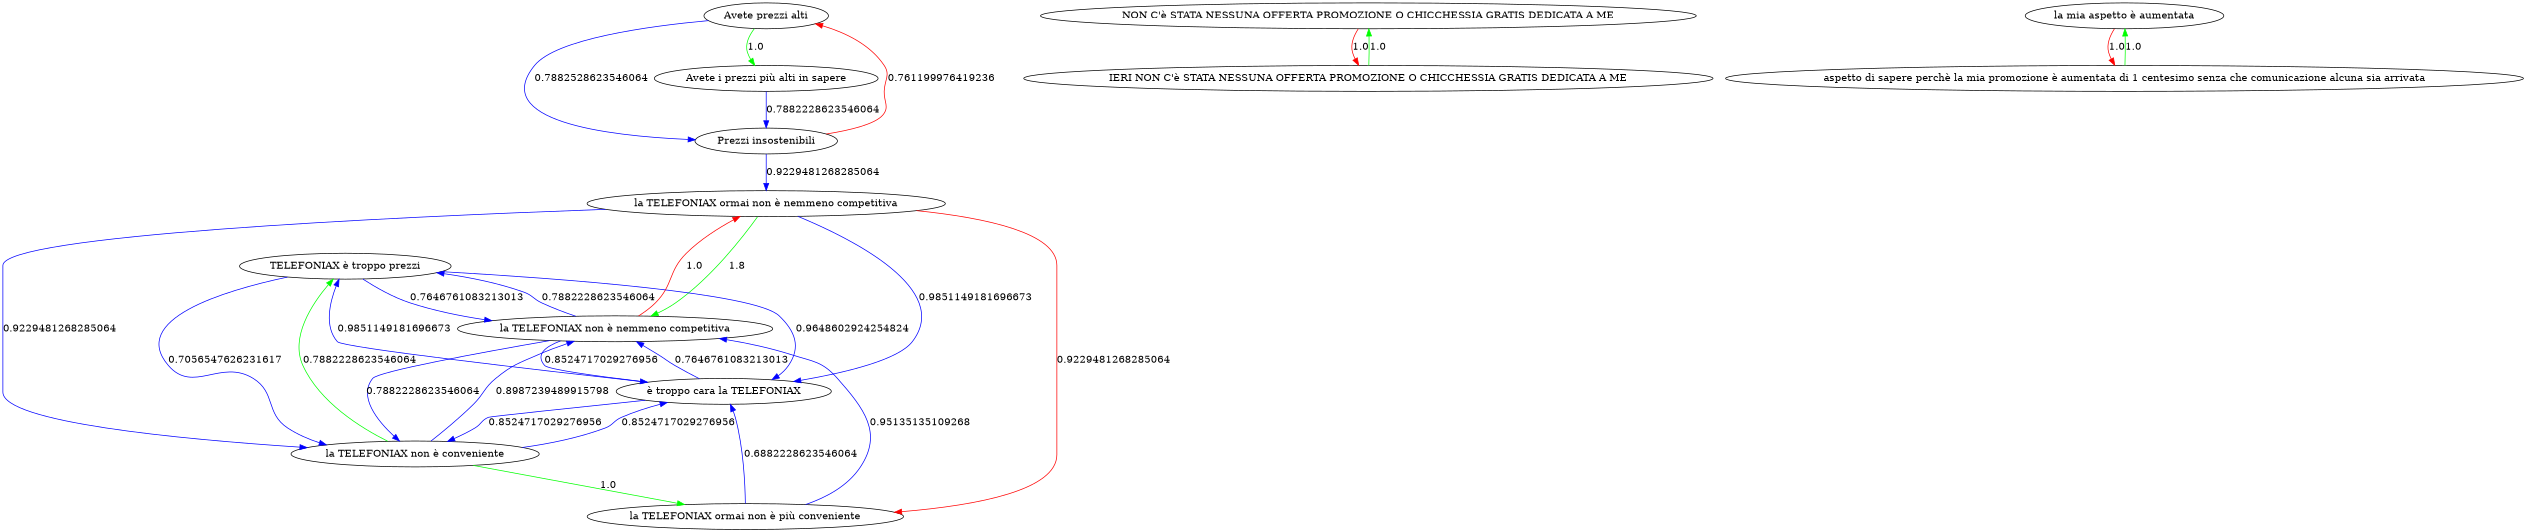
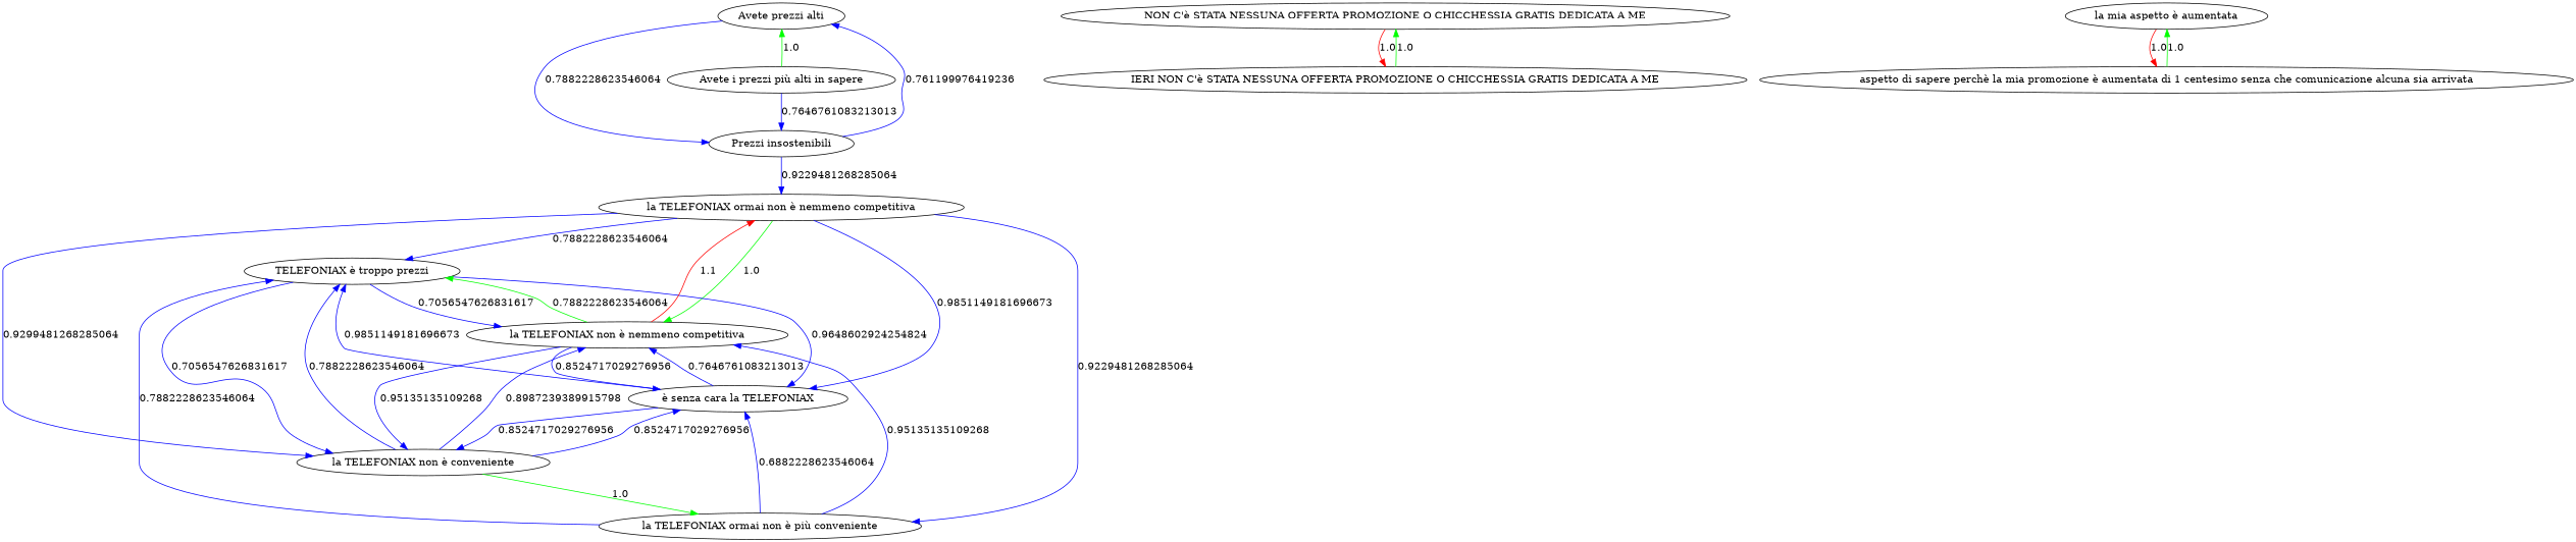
  digraph {
    edge [color=blue]
    "Avete prezzi alti"
    "Prezzi insostenibili"
    "la TELEFONIAX ormai non è nemmeno competitiva"
    n4 [label="Avete i prezzi più alti in sapere"]
    "NON C'è STATA NESSUNA OFFERTA PROMOZIONE O CHICCHESSIA GRATIS DEDICATA A ME"
    "IERI NON C'è STATA NESSUNA OFFERTA PROMOZIONE O CHICCHESSIA GRATIS DEDICATA A ME"
    n7 [label="TELEFONIAX è troppo prezzi"]
    "la TELEFONIAX non è nemmeno competitiva"
    "la TELEFONIAX non è conveniente"
-   "è troppo cara la TELEFONIAX"
+   "è troppo cara la TELEFONIAX" [label="è senza cara la TELEFONIAX"]
    "la TELEFONIAX ormai non è più conveniente"
    n12 [label="la mia aspetto è aumentata"]
    "aspetto di sapere perchè la mia promozione è aumentata di 1 centesimo senza che comunicazione alcuna sia arrivata"
-   "Avete prezzi alti" -> "Prezzi insostenibili" [label=0.7882528623546064]
-   "Prezzi insostenibili" -> "Avete prezzi alti" [color=red label=0.761199976419236]
+   "Avete prezzi alti" -> "Prezzi insostenibili" [label=0.7882228623546064]
+   "Prezzi insostenibili" -> "Avete prezzi alti" [label=0.761199976419236]
    "Prezzi insostenibili" -> "la TELEFONIAX ormai non è nemmeno competitiva" [label=0.9229481268285064]
-   "la TELEFONIAX ormai non è nemmeno competitiva" -> "la TELEFONIAX non è nemmeno competitiva" [color=green label=1.8]
-   "la TELEFONIAX ormai non è nemmeno competitiva" -> "la TELEFONIAX non è conveniente" [label=0.9229481268285064]
+   "la TELEFONIAX ormai non è nemmeno competitiva" -> n7 [label=0.7882228623546064]
+   "la TELEFONIAX ormai non è nemmeno competitiva" -> "la TELEFONIAX non è nemmeno competitiva" [color=green label=1.0]
+   "la TELEFONIAX ormai non è nemmeno competitiva" -> "la TELEFONIAX non è conveniente" [label=0.9299481268285064]
    "la TELEFONIAX ormai non è nemmeno competitiva" -> "è troppo cara la TELEFONIAX" [label=0.9851149181696673]
-   "la TELEFONIAX ormai non è nemmeno competitiva" -> "la TELEFONIAX ormai non è più conveniente" [color=red label=0.9229481268285064]
-   "Avete prezzi alti" -> n4 [color=green label=1.0]
-   n4 -> "Prezzi insostenibili" [label=0.7882228623546064]
+   "la TELEFONIAX ormai non è nemmeno competitiva" -> "la TELEFONIAX ormai non è più conveniente" [label=0.9229481268285064]
+   n4 -> "Avete prezzi alti" [color=green label=1.0]
+   n4 -> "Prezzi insostenibili" [label=0.7646761083213013]
    "NON C'è STATA NESSUNA OFFERTA PROMOZIONE O CHICCHESSIA GRATIS DEDICATA A ME" -> "IERI NON C'è STATA NESSUNA OFFERTA PROMOZIONE O CHICCHESSIA GRATIS DEDICATA A ME" [color=red label=1.0]
    "IERI NON C'è STATA NESSUNA OFFERTA PROMOZIONE O CHICCHESSIA GRATIS DEDICATA A ME" -> "NON C'è STATA NESSUNA OFFERTA PROMOZIONE O CHICCHESSIA GRATIS DEDICATA A ME" [color=green label=1.0]
-   n7 -> "la TELEFONIAX non è nemmeno competitiva" [label=0.7646761083213013]
-   n7 -> "la TELEFONIAX non è conveniente" [label=0.7056547626231617]
+   n7 -> "la TELEFONIAX non è nemmeno competitiva" [label=0.7056547626831617]
+   n7 -> "la TELEFONIAX non è conveniente" [label=0.7056547626831617]
    n7 -> "è troppo cara la TELEFONIAX" [label=0.9648602924254824]
-   "la TELEFONIAX non è nemmeno competitiva" -> "la TELEFONIAX ormai non è nemmeno competitiva" [color=red label=1.0]
-   "la TELEFONIAX non è nemmeno competitiva" -> n7 [label=0.7882228623546064]
-   "la TELEFONIAX non è nemmeno competitiva" -> "la TELEFONIAX non è conveniente" [label=0.7882228623546064]
+   "la TELEFONIAX non è nemmeno competitiva" -> "la TELEFONIAX ormai non è nemmeno competitiva" [color=red label=1.1]
+   "la TELEFONIAX non è nemmeno competitiva" -> n7 [color=green label=0.7882228623546064]
+   "la TELEFONIAX non è nemmeno competitiva" -> "la TELEFONIAX non è conveniente" [label=0.95135135109268]
    "la TELEFONIAX non è nemmeno competitiva" -> "è troppo cara la TELEFONIAX" [label=0.8524717029276956]
-   "la TELEFONIAX non è conveniente" -> n7 [color=green label=0.7882228623546064]
-   "la TELEFONIAX non è conveniente" -> "la TELEFONIAX non è nemmeno competitiva" [label=0.8987239489915798]
+   "la TELEFONIAX non è conveniente" -> n7 [label=0.7882228623546064]
+   "la TELEFONIAX non è conveniente" -> "la TELEFONIAX non è nemmeno competitiva" [label=0.8987239389915798]
    "la TELEFONIAX non è conveniente" -> "è troppo cara la TELEFONIAX" [label=0.8524717029276956]
    "la TELEFONIAX non è conveniente" -> "la TELEFONIAX ormai non è più conveniente" [color=green label=1.0]
    "è troppo cara la TELEFONIAX" -> n7 [label=0.9851149181696673]
    "è troppo cara la TELEFONIAX" -> "la TELEFONIAX non è nemmeno competitiva" [label=0.7646761083213013]
    "è troppo cara la TELEFONIAX" -> "la TELEFONIAX non è conveniente" [label=0.8524717029276956]
+   "la TELEFONIAX ormai non è più conveniente" -> n7 [label=0.7882228623546064]
    "la TELEFONIAX ormai non è più conveniente" -> "la TELEFONIAX non è nemmeno competitiva" [label=0.95135135109268]
    "la TELEFONIAX ormai non è più conveniente" -> "è troppo cara la TELEFONIAX" [label=0.6882228623546064]
    n12 -> "aspetto di sapere perchè la mia promozione è aumentata di 1 centesimo senza che comunicazione alcuna sia arrivata" [color=red label=1.0]
    "aspetto di sapere perchè la mia promozione è aumentata di 1 centesimo senza che comunicazione alcuna sia arrivata" -> n12 [color=green label=1.0]
  }
